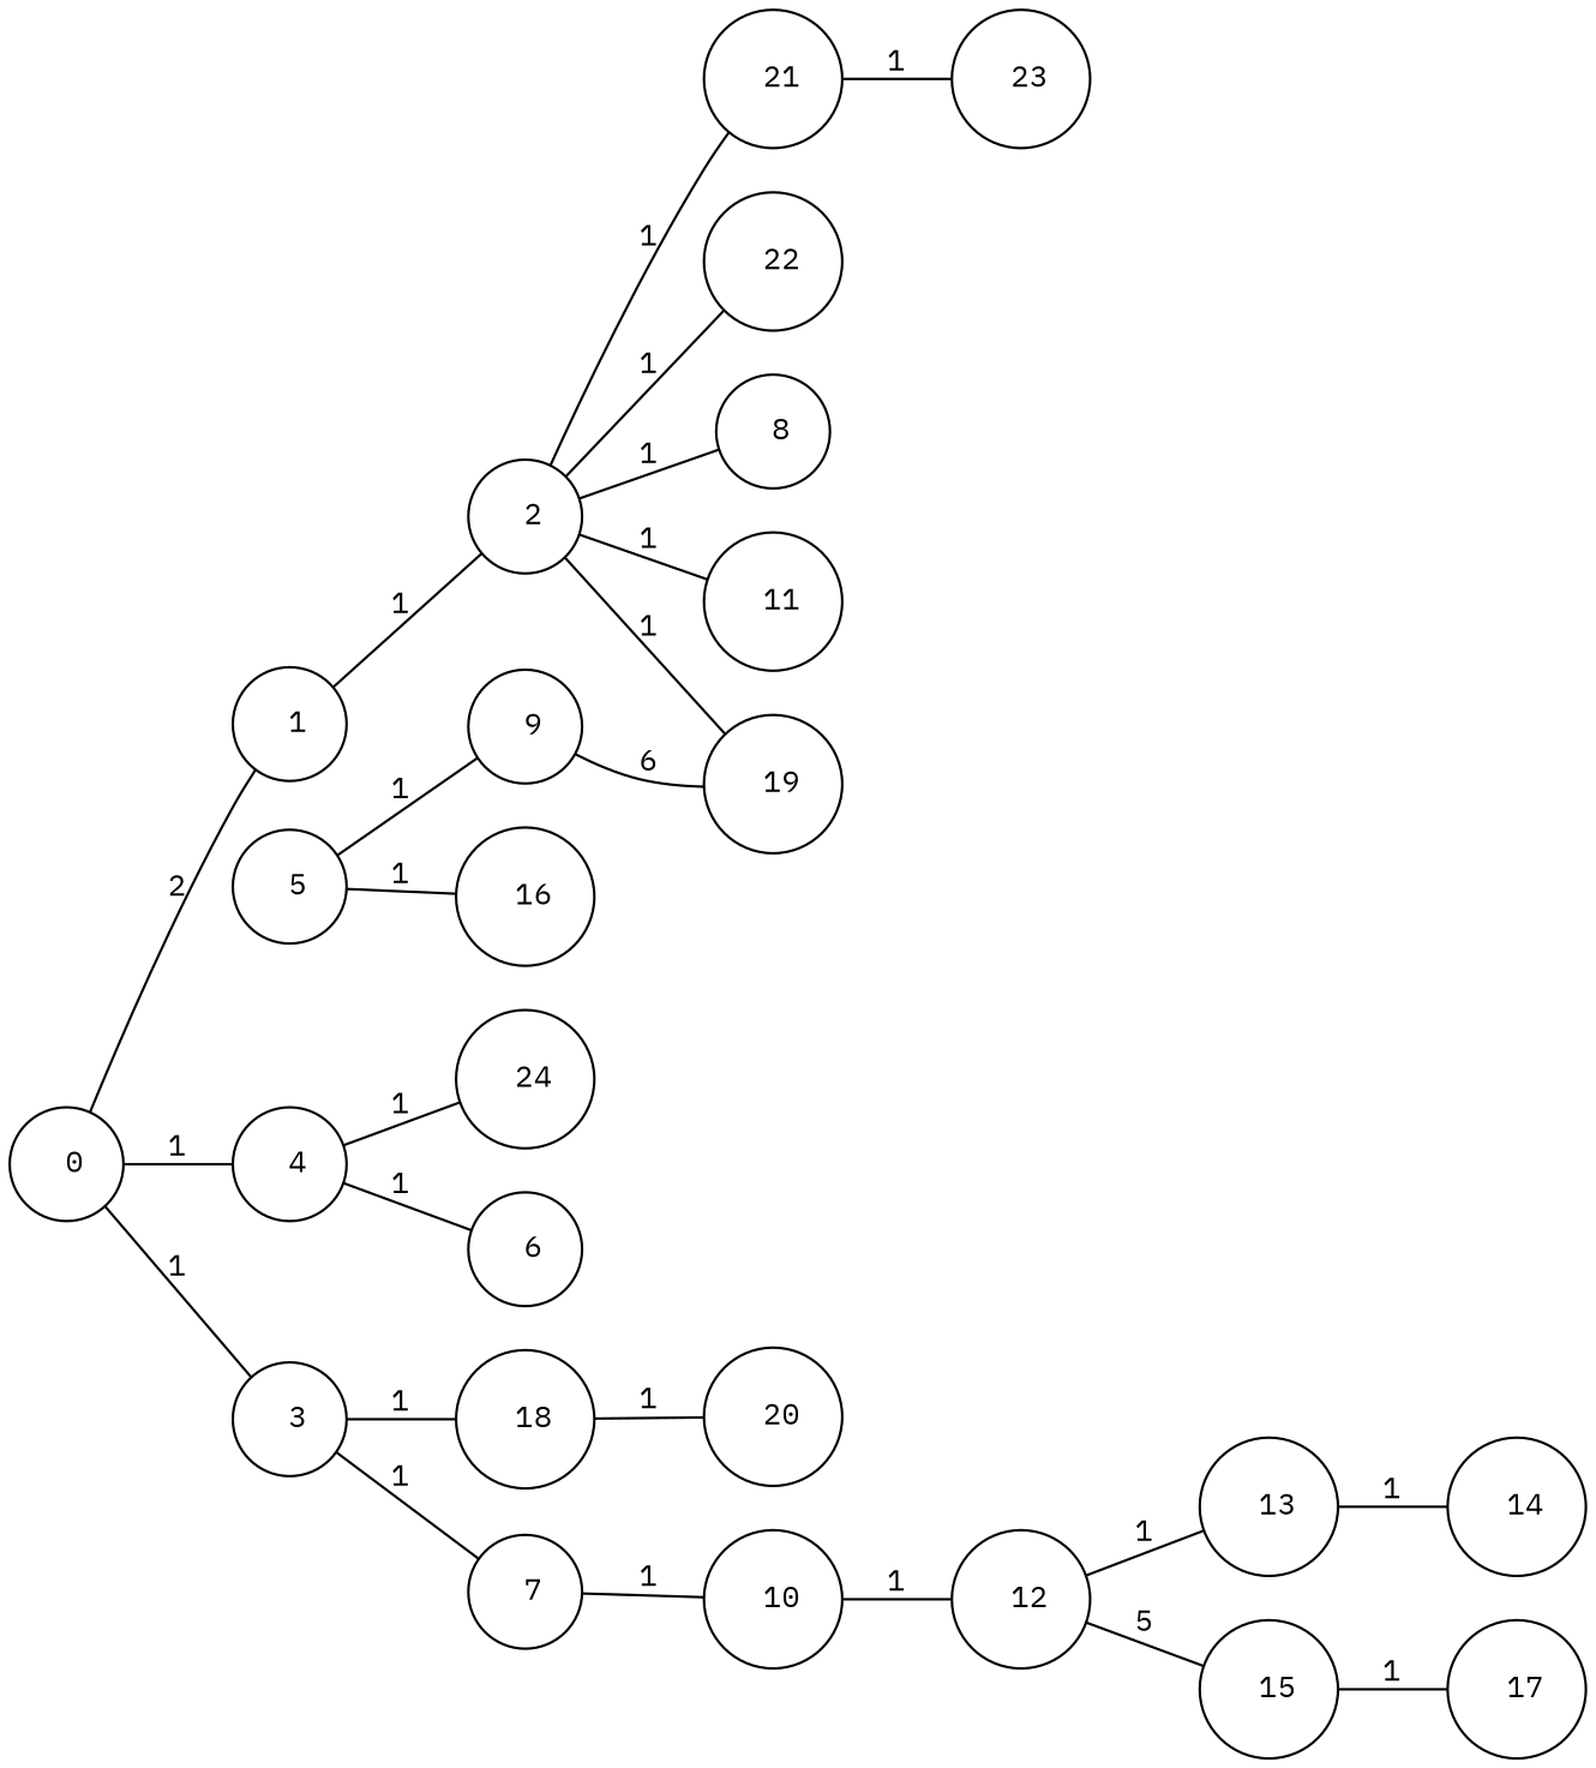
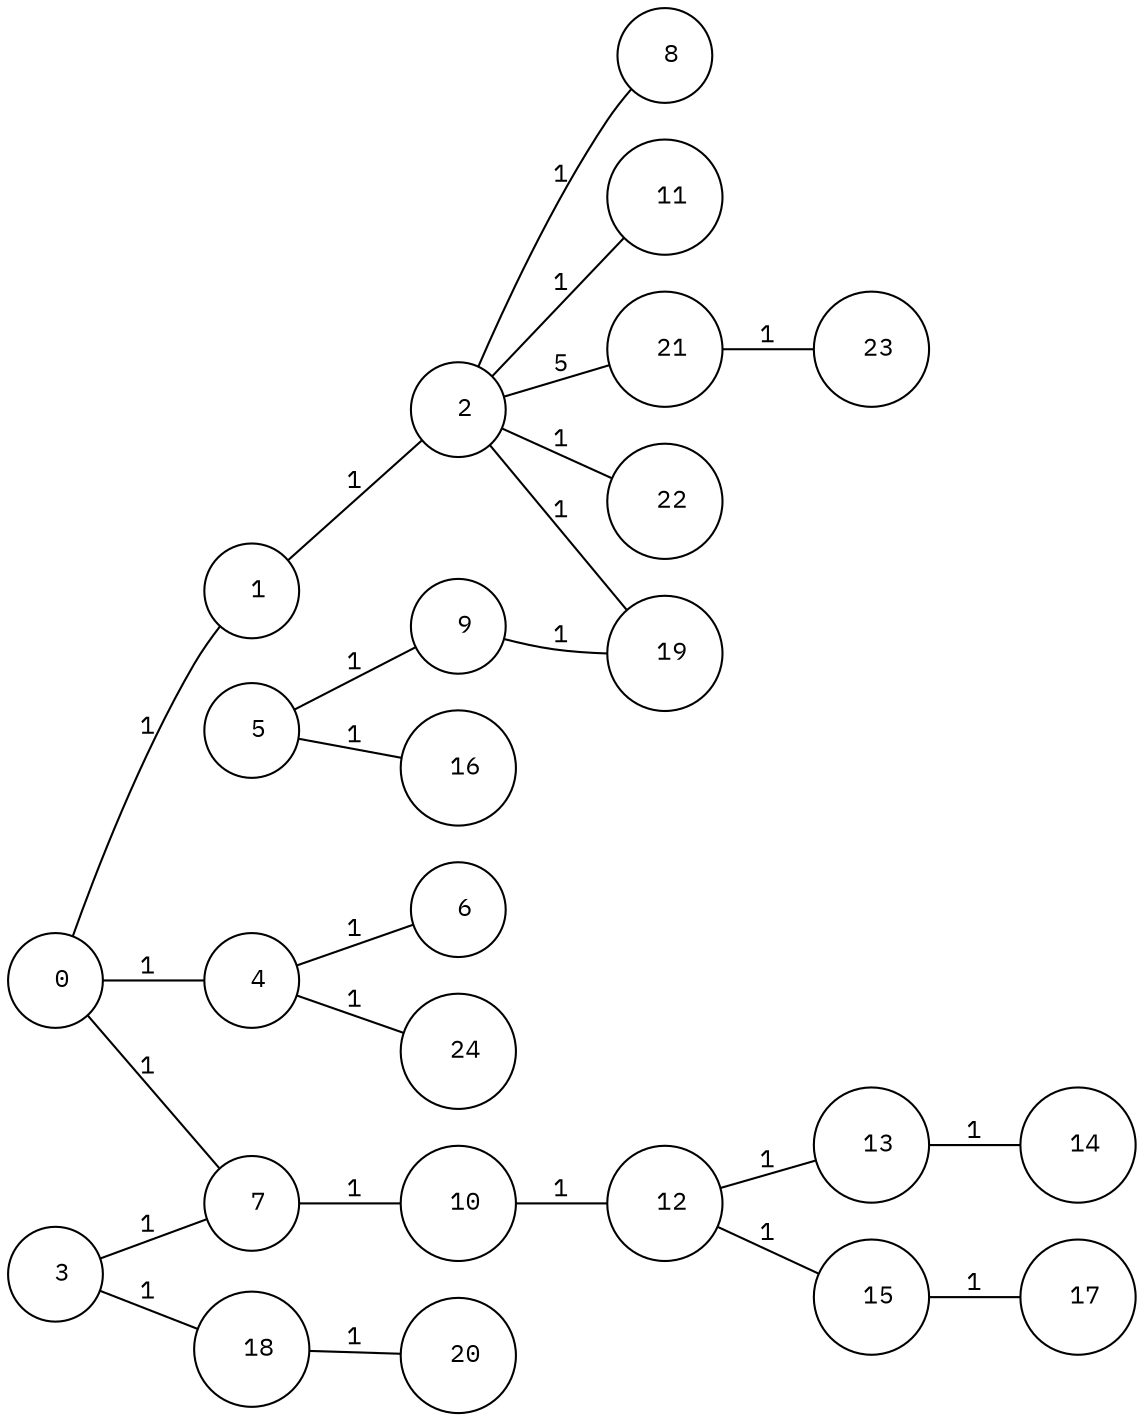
  graph {
    fixedsize="true;"
    fontname="IBM Plex Mono"
    rankdir=LR
    node [color=black fontname="IBM Plex Mono" fontsize=12 hight=.12 shape=circle]
    edge [fontname="IBM Plex Mono" fontsize=12]
    n1 [label=" 0" width=.12]
    n2 [label=" 1" width=.12]
    n3 [label=" 3" width=.12]
    n4 [label=" 4" width=.12]
    n5 [label=" 2" width=.12]
    n6 [label=" 7" width=.12]
    n7 [label=" 18" width=.12]
    n8 [label=" 6" width=.12]
    n9 [label=" 24" width=.12]
    n10 [label=" 8" width=.12]
    n11 [label=" 11" width=.12]
    n12 [label=" 21" width=.12]
    n13 [label=" 22" width=.12]
    n14 [label=" 19" width=.12]
    n15 [label=" 5" width=.12]
    n16 [label=" 9" width=.12]
    n17 [label=" 16" width=.12]
    n18 [label=" 23" width=.12]
    n19 [label=" 10" width=.12]
    n20 [label=" 20" width=.12]
    n21 [label=" 12" width=.12]
    n22 [label=" 13" width=.12]
    n23 [label=" 15" width=.12]
    n24 [label=" 14" width=.12]
    n25 [label=" 17" width=.12]
-   n1 -- n2 [label=2]
-   n1 -- n3 [label=1]
+   n1 -- n2 [label=1]
+   n1 -- n6 [label=1]
    n1 -- n4 [label=1]
    n2 -- n5 [label=1]
    n3 -- n6 [label=1]
    n3 -- n7 [label=1]
    n4 -- n8 [label=1]
    n4 -- n9 [label=1]
    n5 -- n10 [label=1]
    n5 -- n11 [label=1]
-   n5 -- n12 [label=1]
+   n5 -- n12 [label=5]
    n5 -- n13 [label=1]
    n5 -- n14 [label=1]
    n6 -- n19 [label=1]
    n7 -- n20 [label=1]
    n12 -- n18 [label=1]
    n15 -- n16 [label=1]
    n15 -- n17 [label=1]
-   n16 -- n14 [label=6]
+   n16 -- n14 [label=1]
    n19 -- n21 [label=1]
    n21 -- n22 [label=1]
-   n21 -- n23 [label=5]
+   n21 -- n23 [label=1]
    n22 -- n24 [label=1]
    n23 -- n25 [label=1]
  }
